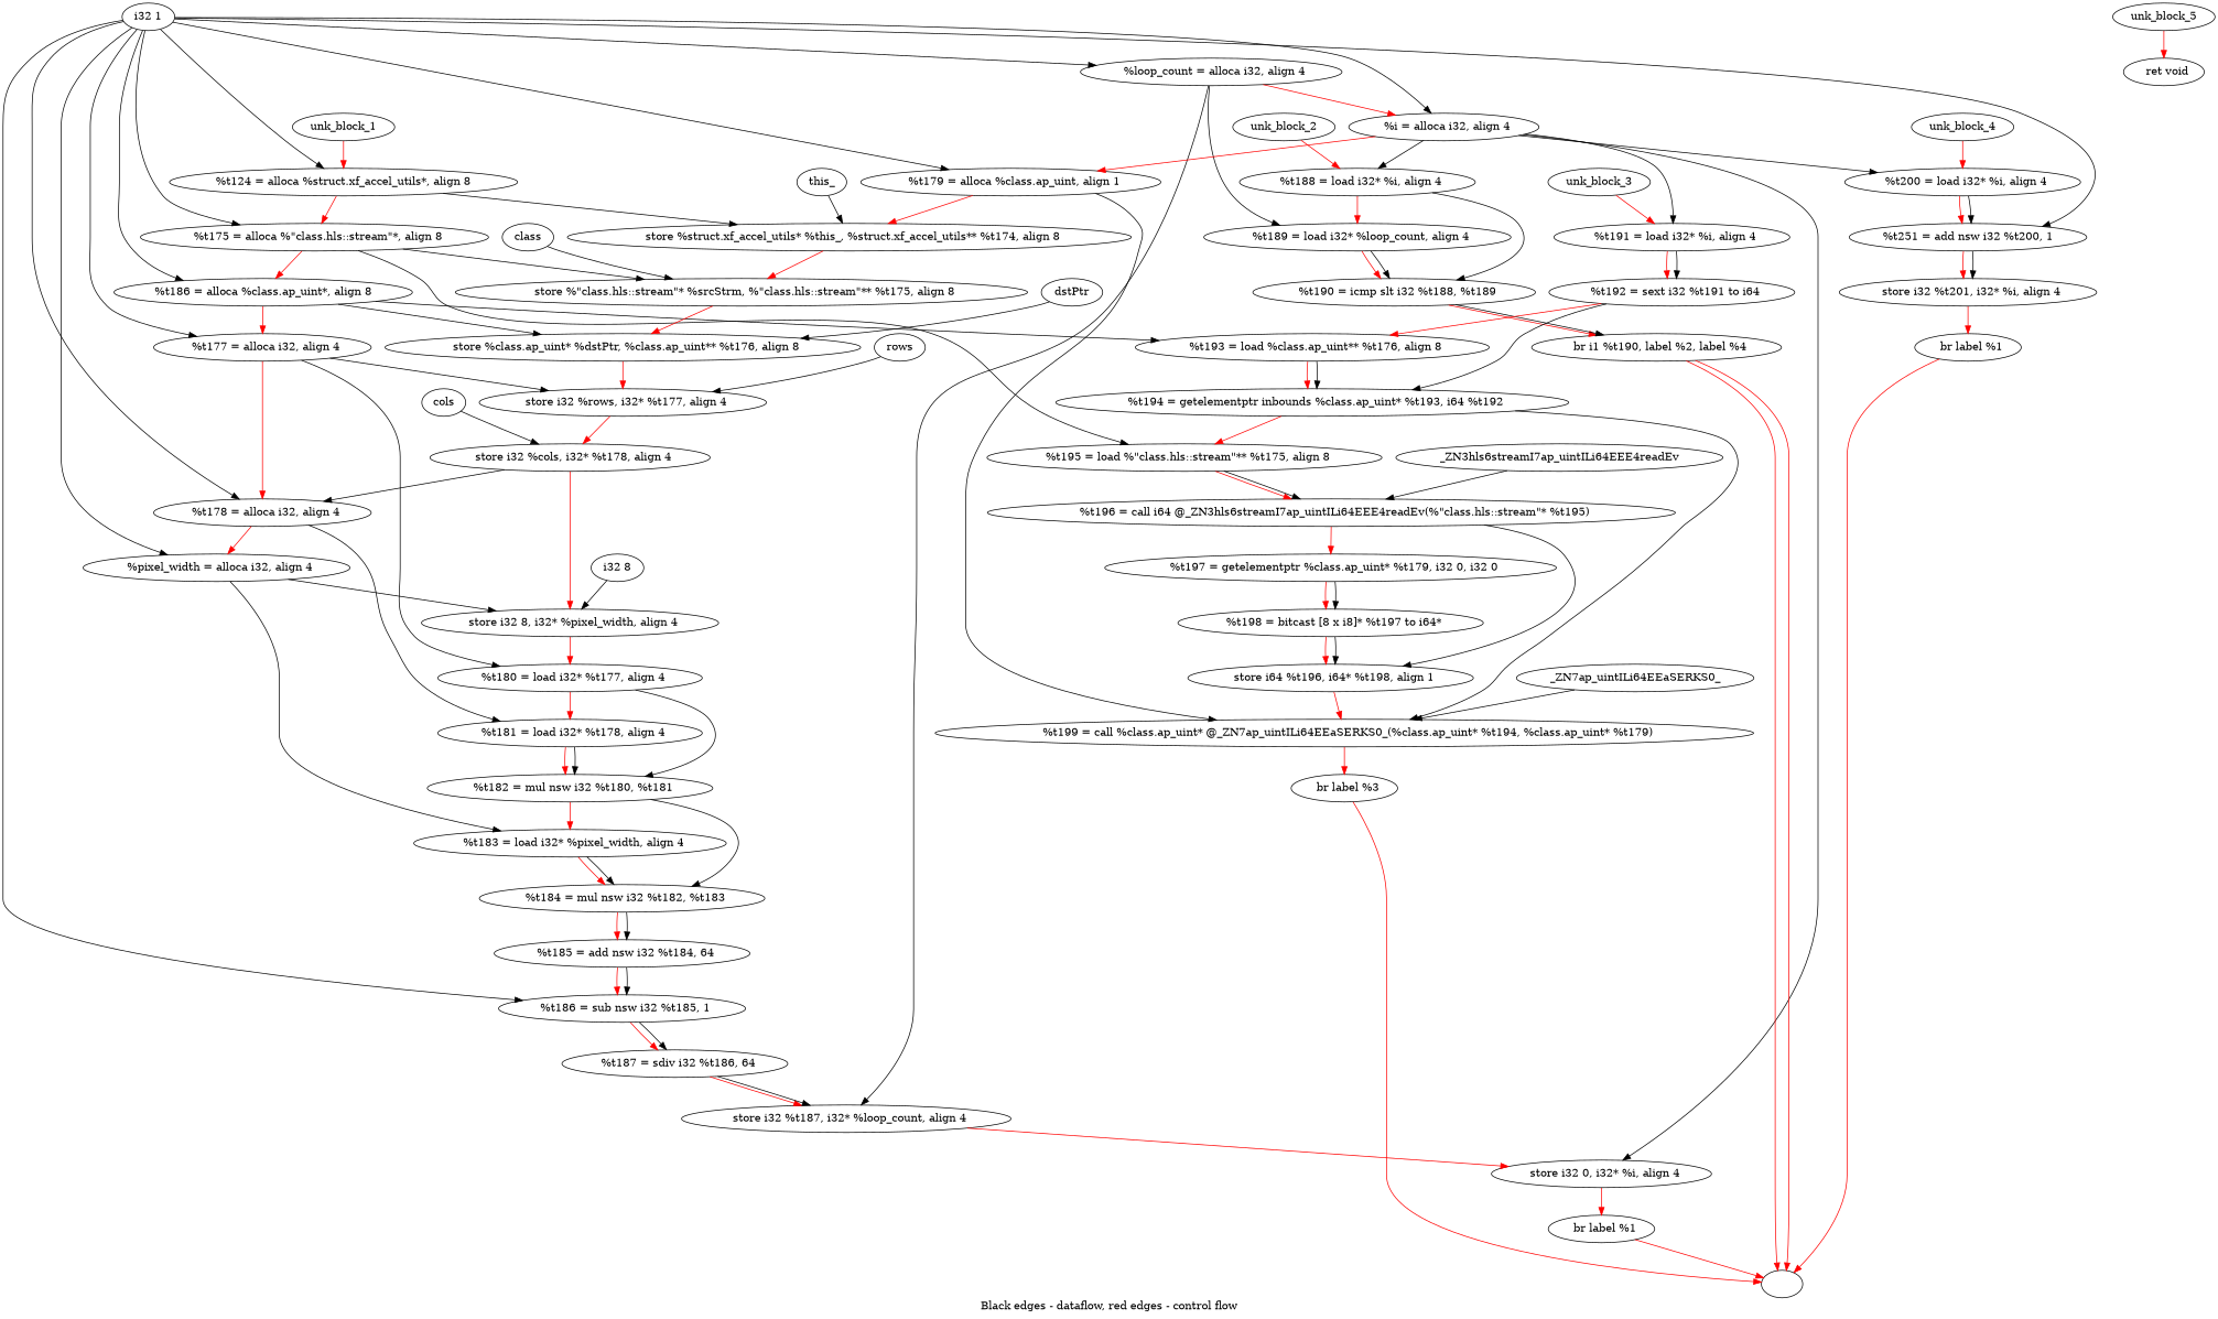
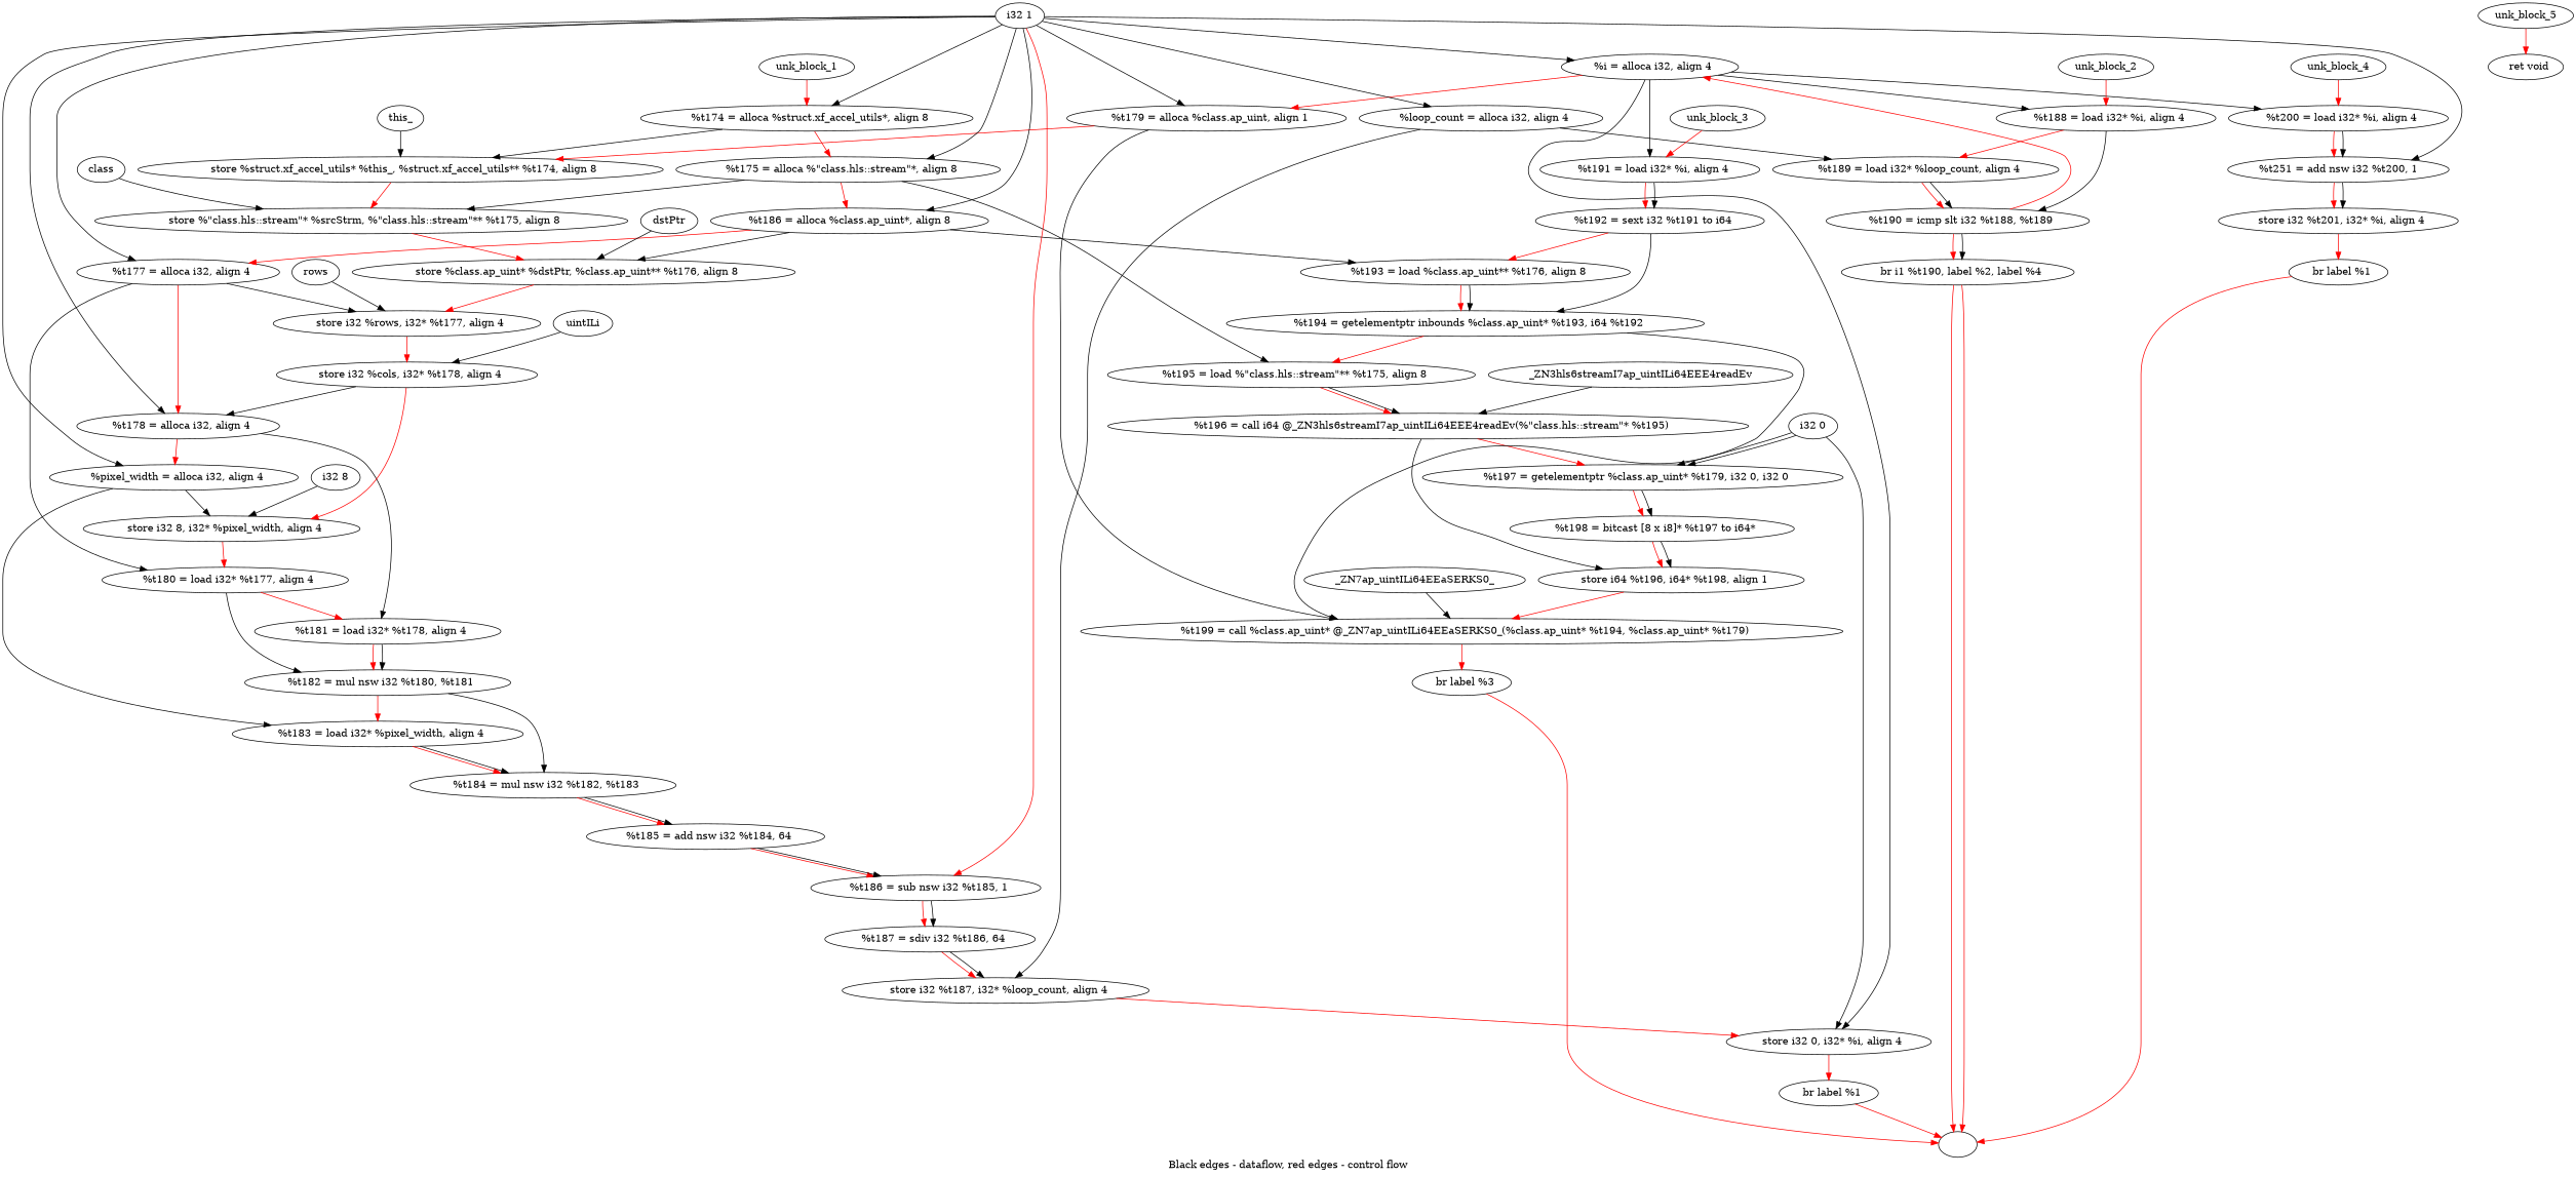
  digraph {
    compound=true
    label="Black edges - dataflow, red edges - control flow"
-   n1 [label="%t124 = alloca %struct.xf_accel_utils*, align 8"]
+   n1 [label="  %t174 = alloca %struct.xf_accel_utils*, align 8"]
    n2 [label="  %t175 = alloca %\"class.hls::stream\"*, align 8"]
    n3 [label="  store %struct.xf_accel_utils* %this_, %struct.xf_accel_utils** %t174, align 8"]
    n4 [label="%t186 = alloca %class.ap_uint*, align 8"]
    n5 [label="  store %\"class.hls::stream\"* %srcStrm, %\"class.hls::stream\"** %t175, align 8"]
    n6 [label="  %t195 = load %\"class.hls::stream\"** %t175, align 8"]
    n7 [label="  %t177 = alloca i32, align 4"]
    n8 [label="  store %class.ap_uint* %dstPtr, %class.ap_uint** %t176, align 8"]
    n9 [label="  %t193 = load %class.ap_uint** %t176, align 8"]
    n10 [label="  %t196 = call i64 @_ZN3hls6streamI7ap_uintILi64EEE4readEv(%\"class.hls::stream\"* %t195)"]
    n11 [label="  %t178 = alloca i32, align 4"]
    n12 [label="  store i32 %rows, i32* %t177, align 4"]
    n13 [label="  %t180 = load i32* %t177, align 4"]
    n14 [label="  %t194 = getelementptr inbounds %class.ap_uint* %t193, i64 %t192"]
    n15 [label="  %pixel_width = alloca i32, align 4"]
    n16 [label="  %t181 = load i32* %t178, align 4"]
    n17 [label="  store i32 %cols, i32* %t178, align 4"]
    n18 [label="  %t182 = mul nsw i32 %t180, %t181"]
    n19 [label="  store i32 8, i32* %pixel_width, align 4"]
    n20 [label="  %t183 = load i32* %pixel_width, align 4"]
    n21 [label="  %loop_count = alloca i32, align 4"]
    n22 [label="  %i = alloca i32, align 4"]
    n23 [label="  store i32 %t187, i32* %loop_count, align 4"]
    n24 [label="  %t189 = load i32* %loop_count, align 4"]
    n25 [label="  %t184 = mul nsw i32 %t182, %t183"]
    n26 [label="  %t179 = alloca %class.ap_uint, align 1"]
    n27 [label="  store i32 0, i32* %i, align 4"]
    n28 [label="  %t188 = load i32* %i, align 4"]
    n29 [label="  %t191 = load i32* %i, align 4"]
    n30 [label="  %t200 = load i32* %i, align 4"]
    n31 [label="  %t190 = icmp slt i32 %t188, %t189"]
    n32 [label="  %t199 = call %class.ap_uint* @_ZN7ap_uintILi64EEaSERKS0_(%class.ap_uint* %t194, %class.ap_uint* %t179)"]
    n33 [label="  br label %1"]
    n34 [label="  %t192 = sext i32 %t191 to i64"]
    n35 [label="%t251 = add nsw i32 %t200, 1"]
    n36 [label="  store i32 %t201, i32* %i, align 4"]
    n37 [label="  br label %1"]
    n38 [label="  %t197 = getelementptr %class.ap_uint* %t179, i32 0, i32 0"]
    n39 [label="  %t198 = bitcast [8 x i8]* %t197 to i64*"]
    n40 [label="  br label %3"]
    n41 [label="  %t185 = add nsw i32 %t184, 64"]
    n42 [label="  %t186 = sub nsw i32 %t185, 1"]
    n43 [label="  %t187 = sdiv i32 %t186, 64"]
    ""
    unk_block_1
    "i32 1"
    this_
    n48 [label=class]
    dstPtr
    rows
-   cols
+   cols [label=uintILi]
    "i32 8"
+   "i32 0"
    n54 [label="  br i1 %t190, label %2, label %4"]
    unk_block_2
    n56 [label="  store i64 %t196, i64* %t198, align 1"]
    unk_block_3
    _ZN3hls6streamI7ap_uintILi64EEE4readEv
    _ZN7ap_uintILi64EEaSERKS0_
    unk_block_4
    n61 [label="  ret void"]
    unk_block_5
    n1 -> n2 [color=red weight=2]
    n1 -> n3
    n2 -> n4 [color=red weight=2]
    n2 -> n5
    n2 -> n6
    n3 -> n5 [color=red weight=2]
    n4 -> n7 [color=red weight=2]
    n4 -> n8
    n4 -> n9
    n5 -> n8 [color=red weight=2]
    n6 -> n10 [color=red weight=2]
    n6 -> n10
    n7 -> n11 [color=red weight=2]
    n7 -> n12
    n7 -> n13
    n8 -> n12 [color=red weight=2]
    n9 -> n14 [color=red weight=2]
    n9 -> n14
    n10 -> n38 [color=red weight=2]
    n10 -> n56
    n11 -> n15 [color=red weight=2]
    n11 -> n16
    n12 -> n17 [color=red weight=2]
    n13 -> n16 [color=red weight=2]
    n13 -> n18
    n14 -> n6 [color=red weight=2]
    n14 -> n32
    n15 -> n19
    n15 -> n20
    n16 -> n18 [color=red weight=2]
    n16 -> n18
    n17 -> n11
    n17 -> n19 [color=red weight=2]
    n18 -> n20 [color=red weight=2]
    n18 -> n25
    n19 -> n13 [color=red weight=2]
    n20 -> n25 [color=red weight=2]
    n20 -> n25
-   n21 -> n22 [color=red weight=2]
+   n31 -> n22 [color=red weight=2]
    n21 -> n23
    n21 -> n24
    n22 -> n26 [color=red weight=2]
    n22 -> n27
    n22 -> n28
    n22 -> n29
    n22 -> n30
    n23 -> n27 [color=red weight=2]
    n24 -> n31 [color=red weight=2]
    n24 -> n31
    n25 -> n41 [color=red weight=2]
    n25 -> n41
    n26 -> n3 [color=red weight=2]
    n26 -> n32
    n27 -> n33 [color=red weight=2]
    n28 -> n24 [color=red weight=2]
    n28 -> n31
    n29 -> n34 [color=red weight=2]
    n29 -> n34
    n30 -> n35 [color=red weight=2]
    n30 -> n35
    n31 -> n54 [color=red weight=2]
    n31 -> n54
    n32 -> n40 [color=red weight=2]
    n33 -> "" [color=red]
    n34 -> n9 [color=red weight=2]
    n34 -> n14
    n35 -> n36 [color=red weight=2]
    n35 -> n36
    n36 -> n37 [color=red weight=2]
    n37 -> "" [color=red]
    n38 -> n39 [color=red weight=2]
    n38 -> n39
    n39 -> n56 [color=red weight=2]
    n39 -> n56
    n40 -> "" [color=red]
    n41 -> n42 [color=red weight=2]
    n41 -> n42
    n42 -> n43 [color=red weight=2]
    n42 -> n43
    n43 -> n23 [color=red weight=2]
    n43 -> n23
    unk_block_1 -> n1 [color=red]
    "i32 1" -> n1
    "i32 1" -> n2
    "i32 1" -> n4
    "i32 1" -> n7
    "i32 1" -> n11
    "i32 1" -> n15
    "i32 1" -> n21
    "i32 1" -> n22
    "i32 1" -> n26
    "i32 1" -> n35
-   "i32 1" -> n42
+   "i32 1" -> n42 [color=red]
    this_ -> n3
    n48 -> n5
    dstPtr -> n8
    rows -> n12
    cols -> n17
    "i32 8" -> n19
+   "i32 0" -> n27
+   "i32 0" -> n38
+   "i32 0" -> n38
    n54 -> "" [color=red]
    n54 -> "" [color=red]
    unk_block_2 -> n28 [color=red]
    n56 -> n32 [color=red weight=2]
    unk_block_3 -> n29 [color=red]
    _ZN3hls6streamI7ap_uintILi64EEE4readEv -> n10
    _ZN7ap_uintILi64EEaSERKS0_ -> n32
    unk_block_4 -> n30 [color=red]
    unk_block_5 -> n61 [color=red]
  }
